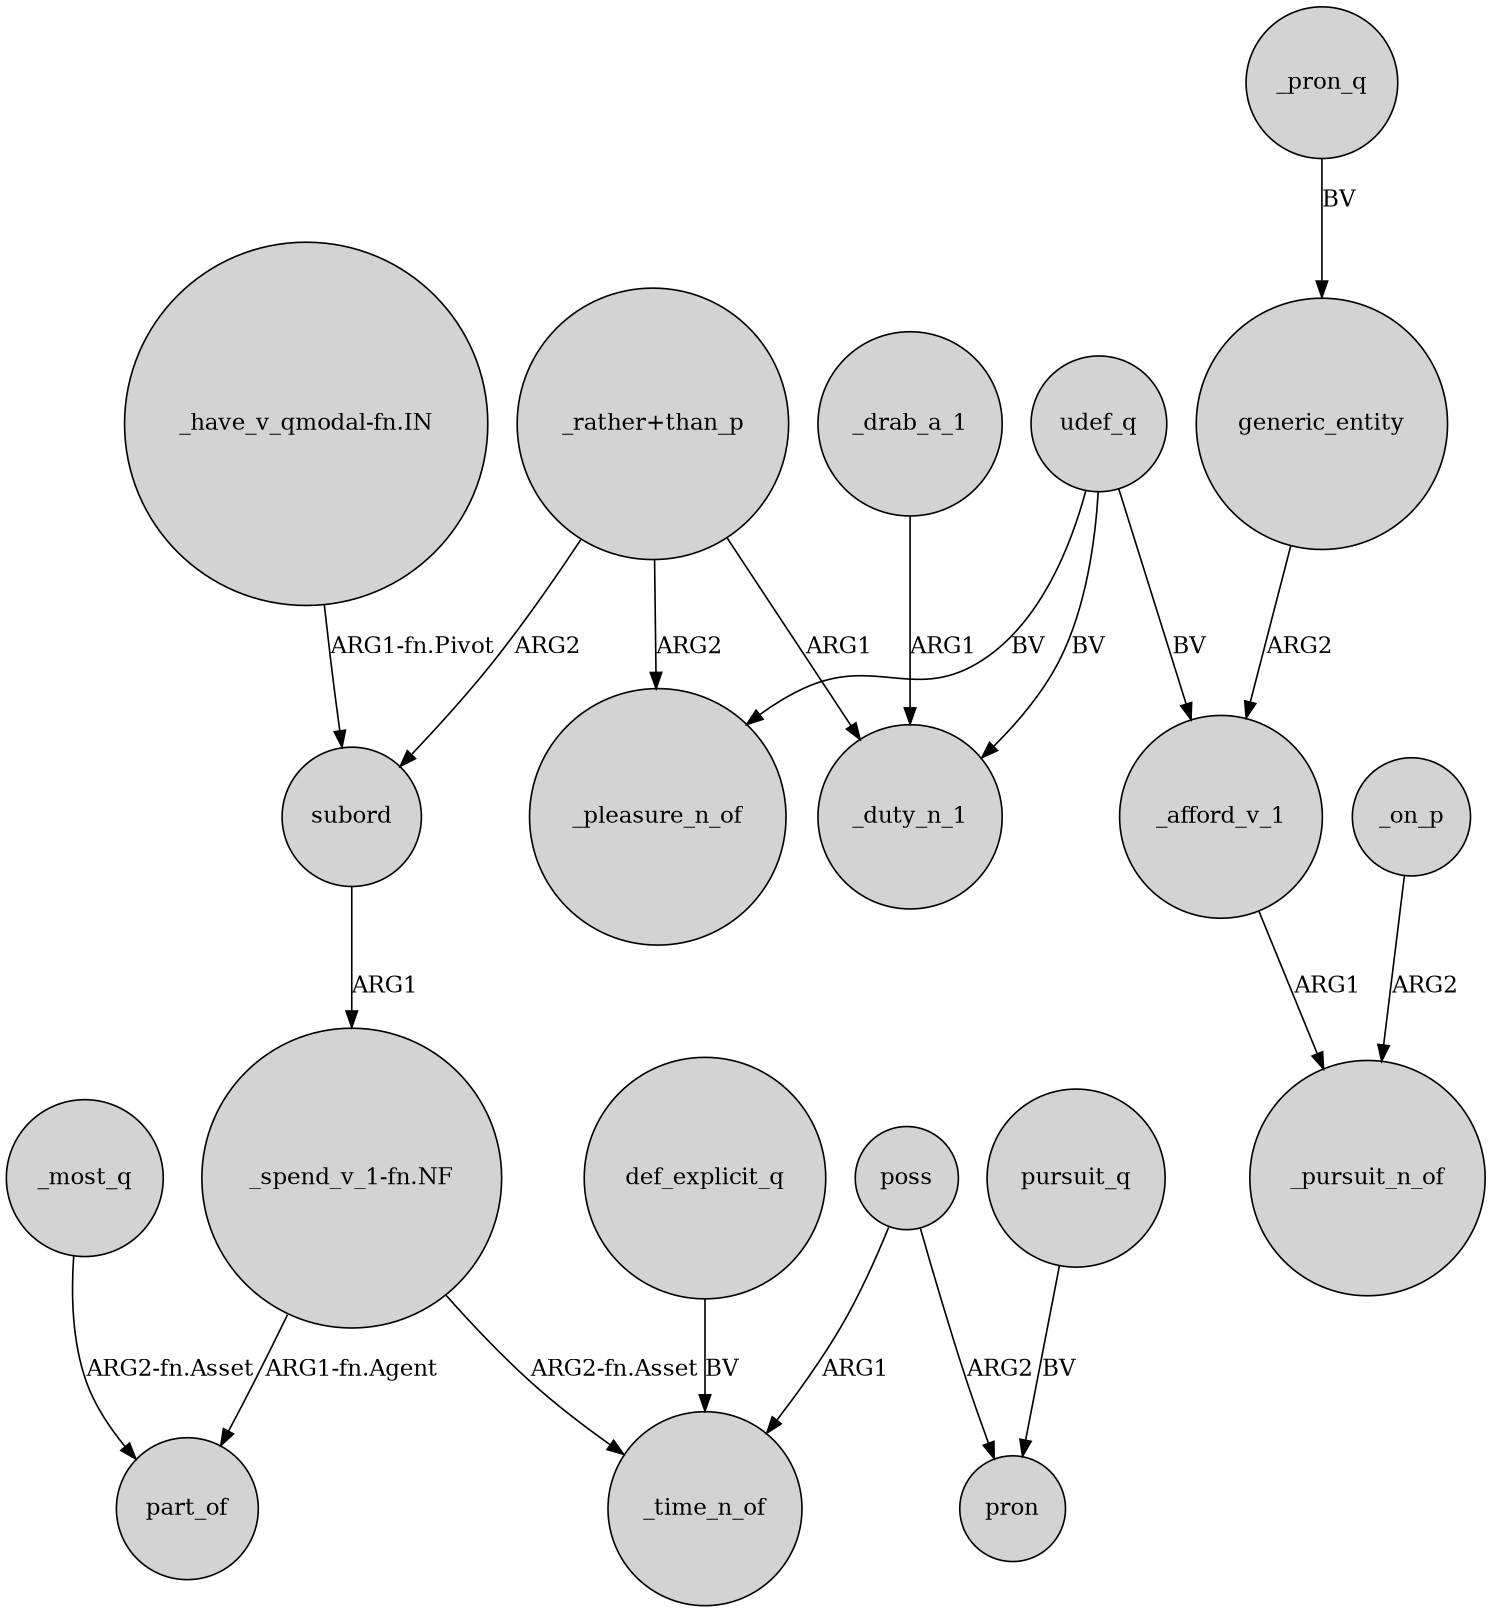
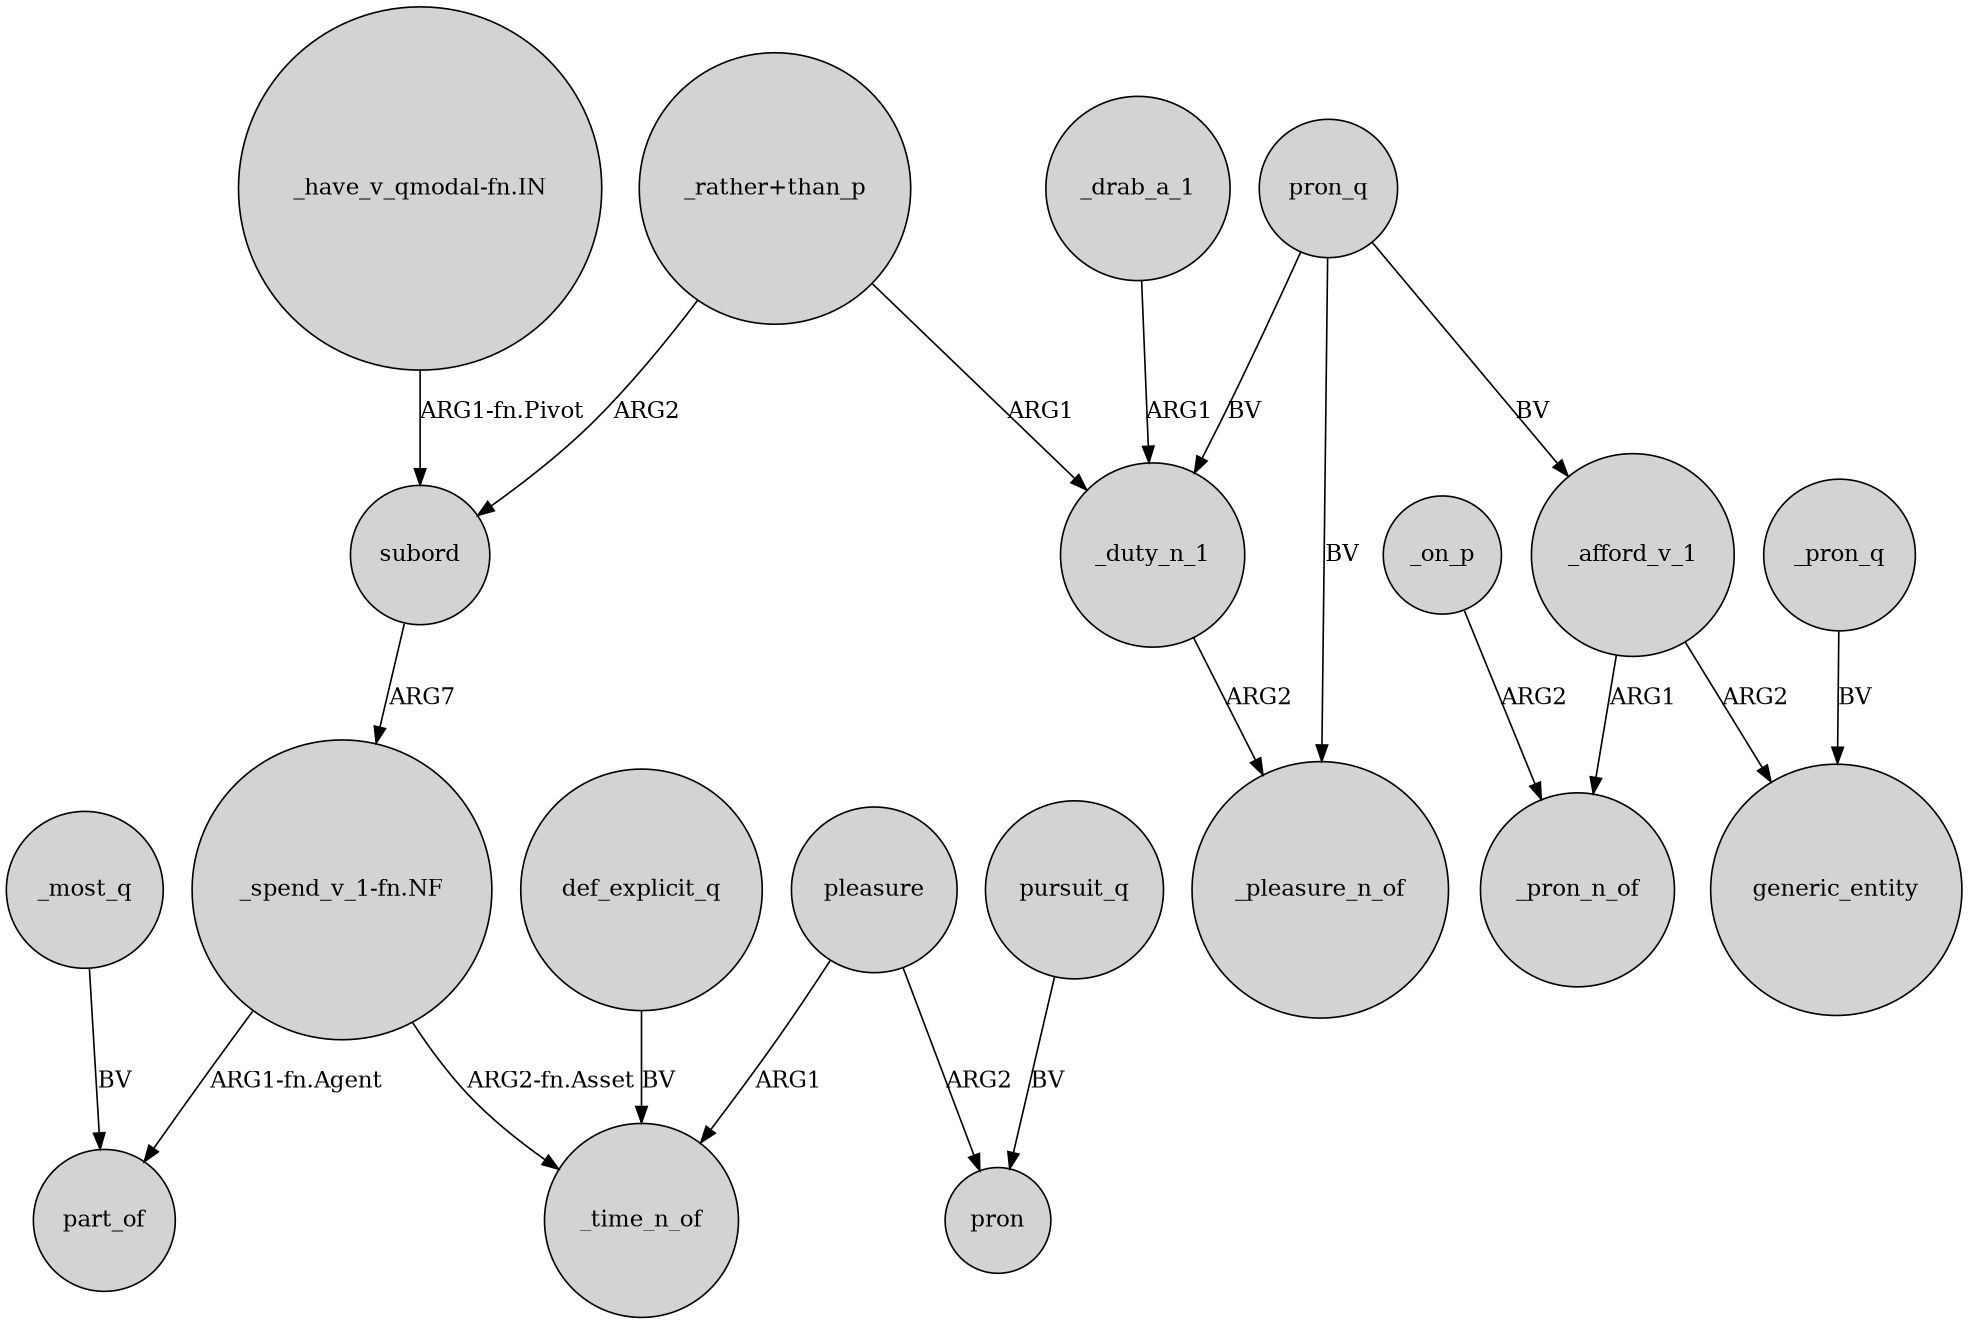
  digraph {
    node [shape=circle style=filled]
    "_spend_v_1-fn.NF"
    part_of
    _time_n_of
-   poss
+   poss [label=pleasure]
    pron
    _on_p
-   _pursuit_n_of
+   _pursuit_n_of [label=_pron_n_of]
    _drab_a_1
    _duty_n_1
-   udef_q
+   udef_q [label=pron_q]
    _pleasure_n_of
    _afford_v_1
    "_rather+than_p"
    subord
    generic_entity
    n16 [label=_pron_q]
    n17 [label=pursuit_q]
    def_explicit_q
    _most_q
    "_have_v_qmodal-fn.IN"
    "_spend_v_1-fn.NF" -> part_of [label="ARG1-fn.Agent"]
    "_spend_v_1-fn.NF" -> _time_n_of [label="ARG2-fn.Asset"]
    poss -> _time_n_of [label=ARG1]
    poss -> pron [label=ARG2]
    _on_p -> _pursuit_n_of [label=ARG2]
    _drab_a_1 -> _duty_n_1 [label=ARG1]
    udef_q -> _duty_n_1 [label=BV]
    udef_q -> _pleasure_n_of [label=BV]
    udef_q -> _afford_v_1 [label=BV]
    _afford_v_1 -> _pursuit_n_of [label=ARG1]
-   generic_entity -> _afford_v_1 [label=ARG2]
+   _afford_v_1 -> generic_entity [label=ARG2]
    "_rather+than_p" -> _duty_n_1 [label=ARG1]
-   "_rather+than_p" -> _pleasure_n_of [label=ARG2]
+   _duty_n_1 -> _pleasure_n_of [label=ARG2]
    "_rather+than_p" -> subord [label=ARG2]
-   subord -> "_spend_v_1-fn.NF" [label=ARG1]
+   subord -> "_spend_v_1-fn.NF" [label=ARG7]
    n16 -> generic_entity [label=BV]
    n17 -> pron [label=BV]
    def_explicit_q -> _time_n_of [label=BV]
-   _most_q -> part_of [label="ARG2-fn.Asset"]
+   _most_q -> part_of [label=BV]
    "_have_v_qmodal-fn.IN" -> subord [label="ARG1-fn.Pivot"]
  }
